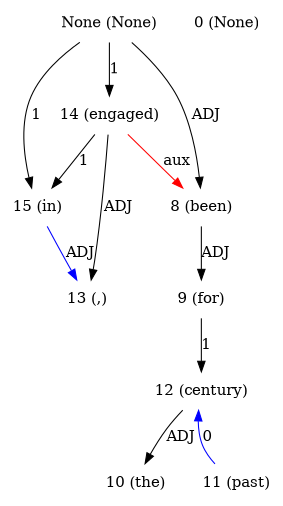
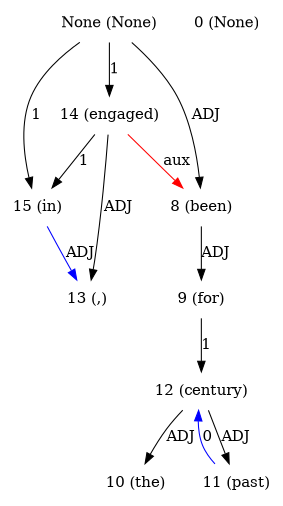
  digraph {
    node [shape=plaintext]
    edge [dir=forward]
    n1 [label="None (None)"]
    n2 [label="14 (engaged)"]
    n3 [label="15 (in)"]
    n4 [label="8 (been)"]
    n5 [label="13 (,)"]
    n6 [label="9 (for)"]
    n7 [label="12 (century)"]
    n8 [label="0 (None)"]
    n9 [label="10 (the)"]
    n10 [label="11 (past)"]
    n1 -> n2 [label=1]
    n1 -> n3 [label=1]
    n1 -> n4 [label=ADJ]
    n2 -> n3 [label=1]
    n2 -> n4 [color=red label=aux]
    n2 -> n5 [label=ADJ]
    n3 -> n5 [color=blue label=ADJ]
    n4 -> n6 [label=ADJ]
    n6 -> n7 [label=1]
    n7 -> n9 [label=ADJ]
+   n7 -> n10 [label=ADJ]
    n10 -> n7 [color=blue label=0]
  }
